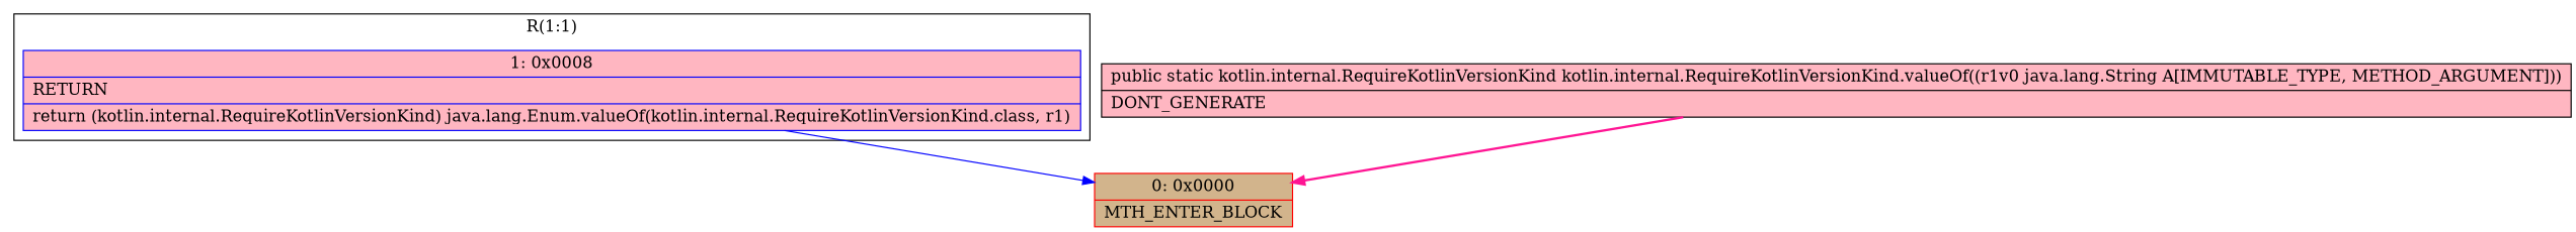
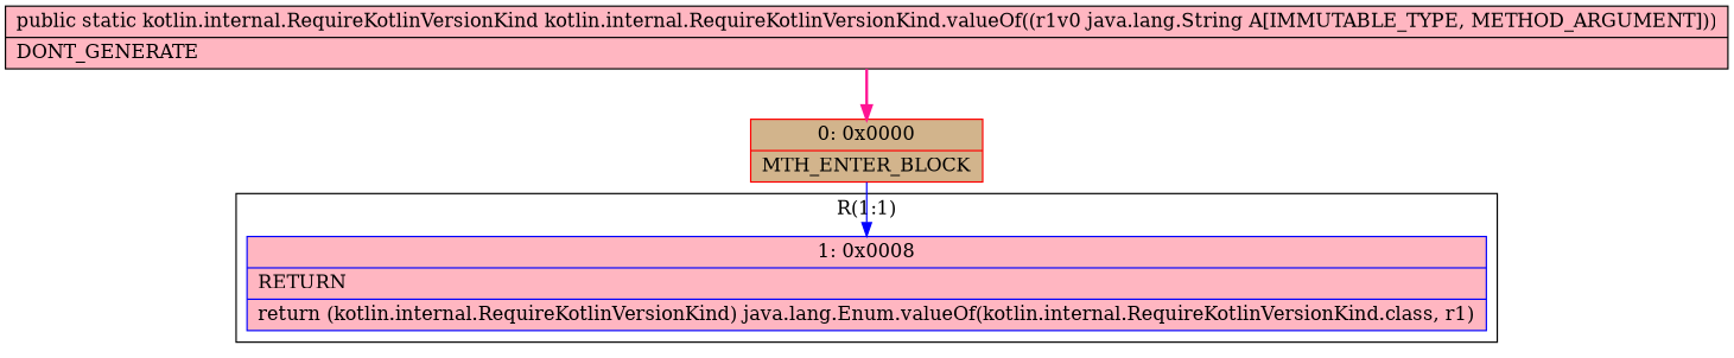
  digraph {
    node [shape=record style=filled fillcolor=lightpink]
    n1 [color=blue label="{1\:\ 0x0008|RETURN\l|return (kotlin.internal.RequireKotlinVersionKind) java.lang.Enum.valueOf(kotlin.internal.RequireKotlinVersionKind.class, r1)\l}"]
    n2 [color=red label="{0\:\ 0x0000|MTH_ENTER_BLOCK\l}" fillcolor=tan]
    n3 [label="{public static kotlin.internal.RequireKotlinVersionKind kotlin.internal.RequireKotlinVersionKind.valueOf((r1v0 java.lang.String A[IMMUTABLE_TYPE, METHOD_ARGUMENT]))  | DONT_GENERATE\l}"]
    subgraph cluster_1 {
      label="R(1:1)"
      n1
    }
-   n1 -> n2 [color=blue style=solid]
+   n2 -> n1 [color=blue style=solid]
    n3 -> n2 [color=deeppink style=bold]
  }
